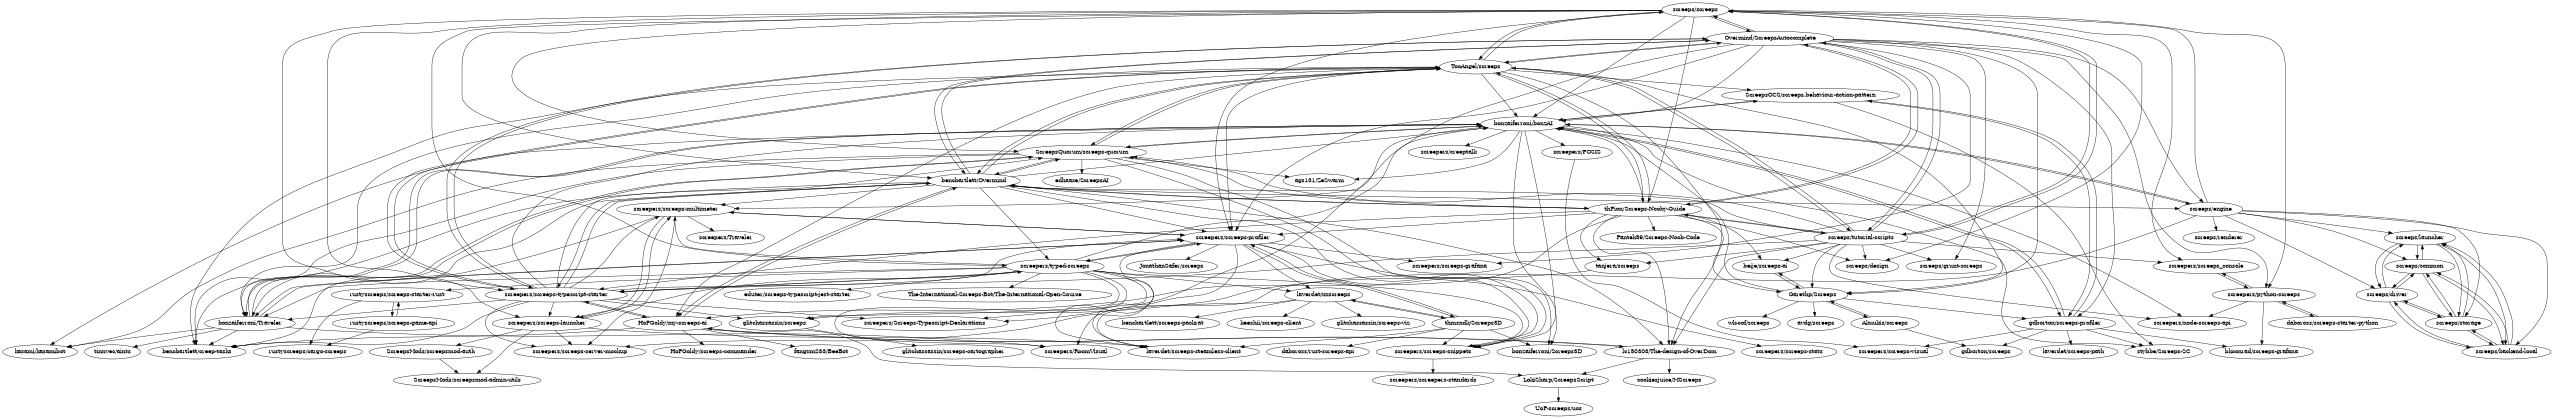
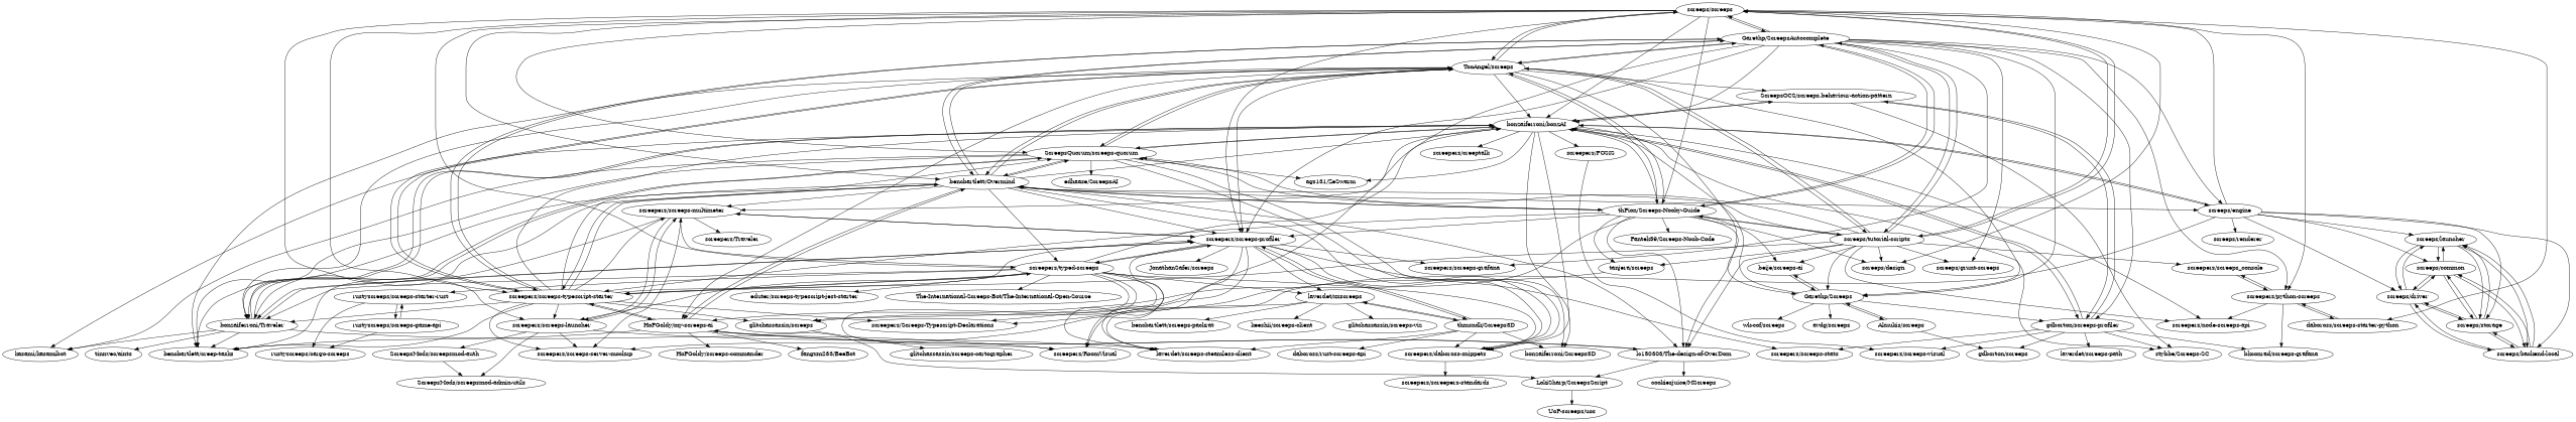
  digraph {
    "screeps/screeps" [l="-34.39,40.794"]
-   "Garethp/ScreepsAutocomplete" [l="-34.409,40.783" label="Overmind/ScreepsAutocomplete"]
+   "Garethp/ScreepsAutocomplete" [l="-34.409,40.783"]
    "TooAngel/screeps" [l="-34.398,40.773"]
    "bencbartlett/Overmind" [l="-34.412,40.762"]
    "screepers/screeps-typescript-starter" [l="-34.399,40.752"]
    "screeps/tutorial-scripts" [l="-34.369,40.782"]
    "screepers/typed-screeps" [l="-34.432,40.738"]
    "ScreepsQuorum/screeps-quorum" [l="-34.422,40.771"]
    "screepers/screeps-profiler" [l="-34.429,40.751"]
    "thPion/Screeps-Nooby-Guide" [l="-34.379,40.771"]
    "bonzaiferroni/bonzAI" [l="-34.43,40.783"]
    n12 [l="-34.345,40.781" label="screeps/design"]
    "screepers/python-screeps" [l="-34.365,40.818"]
    "screepers/screeps-launcher" [l="-34.402,40.726"]
    "daboross/screeps-starter-python" [l="-34.353,40.832"]
    "screeps/engine" [l="-34.464,40.788"]
    "Garethp/Screeps" [l="-34.399,40.814"]
    "gdborton/screeps-profiler" [l="-34.422,40.811"]
    "screeps/grunt-screeps" [l="-34.347,40.795"]
    "screepers/Screeps-Typescript-Declarations" [l="-34.398,40.738"]
    "screepers/screeps-grafana" [l="-34.446,40.774"]
    "lc150303/The-design-of-OverDom" [l="-34.363,40.757"]
    "HoPGoldy/my-screeps-ai" [l="-34.374,40.746"]
    "bencbartlett/creep-tasks" [l="-34.414,40.749"]
    "bonzaiferroni/Traveler" [l="-34.438,40.762"]
    "ScreepsOCS/screeps.behaviour-action-pattern" [l="-34.43,40.8"]
-   "screepers/screeps-snippets" [l="-34.448,40.752"]
+   "screepers/screeps-snippets" [l="-34.448,40.752" label="screepers/daboross-snippets"]
    "screepers/screeps-multimeter" [l="-34.416,40.738"]
    "glitchassassin/screeps" [l="-34.379,40.73"]
    "screepers/screeps-server-mockup" [l="-34.418,40.726"]
    "beije/screeps-ai" [l="-34.377,40.81"]
    "tanjera/screeps" [l="-34.349,40.755"]
    "screepers/node-screeps-api" [l="-34.365,40.803"]
    "screepers/screeps_console" [l="-34.339,40.813"]
    "screepers/RoomVisual" [l="-34.461,40.754"]
    "screeps/common" [l="-34.501,40.804"]
    "screeps/driver" [l="-34.49,40.807"]
    "screeps/backend-local" [l="-34.493,40.793"]
    "screeps/storage" [l="-34.486,40.799"]
    "screeps/launcher" [l="-34.504,40.796"]
    "screeps/renderer" [l="-34.497,40.779"]
    "eduter/screeps-typescript-jest-starter" [l="-34.464,40.722"]
    "laverdet/screeps-steamless-client" [l="-34.436,40.724"]
    "laverdet/xxscreeps" [l="-34.453,40.713"]
    "rustyscreeps/screeps-starter-rust" [l="-34.494,40.708"]
    "The-International-Screeps-Bot/The-International-Open-Source" [l="-34.434,40.703"]
    "kasami/kasamibot" [l="-34.461,40.774"]
    "ags131/ZeSwarm" [l="-34.446,40.789"]
    "edhaase/ScreepsAI" [l="-34.383,40.756"]
    "bonzaiferroni/Screeps3D" [l="-34.458,40.763"]
    "thmsndk/Screeps3D" [l="-34.456,40.734"]
    "screepers/screeps-stats" [l="-34.393,40.763"]
    "JonathanSafer/screeps" [l="-34.466,40.741"]
    "Pantek59/Screeps-Noob-Code" [l="-34.333,40.767"]
    "stybbe/Screeps-SC" [l="-34.445,40.809"]
    "screepers/POSIS" [l="-34.453,40.801"]
    "screepers/creeptalk" [l="-34.462,40.805"]
    "bkconrad/screeps-grafana" [l="-34.39,40.83"]
    "ScreepsMods/screepsmod-admin-utils" [l="-34.399,40.7"]
    "ScreepsMods/screepsmod-auth" [l="-34.385,40.699"]
    "Akuukis/screeps" [l="-34.405,40.839"]
    "avdg/screeps" [l="-34.387,40.849"]
    "wk-cof/screeps" [l="-34.418,40.833"]
    "screepers/screeps-visual" [l="-34.441,40.818"]
    "gdborton/screeps" [l="-34.428,40.843"]
    "laverdet/screeps-path" [l="-34.448,40.836"]
    "cookiesjuice/MScreeps" [l="-34.347,40.741"]
    "LokiSharp/ScreepsScript" [l="-34.338,40.742"]
    "HoPGoldy/screeps-commander" [l="-34.346,40.726"]
    "fangxm233/BeeBot" [l="-34.359,40.728"]
    "tinnvec/aints" [l="-34.48,40.761"]
    "screepers/screepers-standards" [l="-34.481,40.746"]
    "screepers/Traveler" [l="-34.414,40.711"]
    "glitchassassin/screeps-cartographer" [l="-34.362,40.71"]
    "bencbartlett/screeps-packrat" [l="-34.469,40.689"]
    "keeshii/screeps-client" [l="-34.452,40.685"]
    "glitchassassin/screeps-viz" [l="-34.47,40.7"]
    "rustyscreeps/screeps-game-api" [l="-34.52,40.701"]
    "rustyscreeps/cargo-screeps" [l="-34.509,40.691"]
    "daboross/rust-screeps-api" [l="-34.485,40.727"]
    "UoP-screeps/uos" [l="-34.315,40.733"]
    "screeps/screeps" -> "Garethp/ScreepsAutocomplete"
    "screeps/screeps" -> "TooAngel/screeps"
    "screeps/screeps" -> "bencbartlett/Overmind"
    "screeps/screeps" -> "screepers/screeps-typescript-starter"
    "screeps/screeps" -> "screeps/tutorial-scripts"
    "screeps/screeps" -> "screepers/typed-screeps"
    "screeps/screeps" -> "ScreepsQuorum/screeps-quorum"
    "screeps/screeps" -> "screepers/screeps-profiler"
    "screeps/screeps" -> "thPion/Screeps-Nooby-Guide"
    "screeps/screeps" -> "bonzaiferroni/bonzAI"
    "screeps/screeps" -> n12
    "screeps/screeps" -> "screepers/python-screeps"
    "screeps/screeps" -> "screepers/screeps-launcher"
-   "screeps/screeps" -> "screepers/screeps_console"
+   "screeps/screeps" -> "daboross/screeps-starter-python"
    "Garethp/ScreepsAutocomplete" -> "screeps/screeps"
    "Garethp/ScreepsAutocomplete" -> "TooAngel/screeps"
    "Garethp/ScreepsAutocomplete" -> "bencbartlett/Overmind"
    "Garethp/ScreepsAutocomplete" -> "screepers/screeps-typescript-starter"
    "Garethp/ScreepsAutocomplete" -> "screeps/tutorial-scripts"
    "Garethp/ScreepsAutocomplete" -> "screepers/screeps-profiler"
    "Garethp/ScreepsAutocomplete" -> "thPion/Screeps-Nooby-Guide"
    "Garethp/ScreepsAutocomplete" -> "bonzaiferroni/bonzAI"
    "Garethp/ScreepsAutocomplete" -> "screepers/python-screeps"
    "Garethp/ScreepsAutocomplete" -> "screeps/engine"
    "Garethp/ScreepsAutocomplete" -> "Garethp/Screeps"
    "Garethp/ScreepsAutocomplete" -> "gdborton/screeps-profiler"
    "Garethp/ScreepsAutocomplete" -> "screeps/grunt-screeps"
    "Garethp/ScreepsAutocomplete" -> "screepers/Screeps-Typescript-Declarations"
    "Garethp/ScreepsAutocomplete" -> "screepers/screeps-grafana"
    "TooAngel/screeps" -> "screeps/screeps"
    "TooAngel/screeps" -> "Garethp/ScreepsAutocomplete"
    "TooAngel/screeps" -> "bencbartlett/Overmind"
    "TooAngel/screeps" -> "screepers/screeps-typescript-starter"
    "TooAngel/screeps" -> "screeps/tutorial-scripts"
    "TooAngel/screeps" -> "ScreepsQuorum/screeps-quorum"
    "TooAngel/screeps" -> "screepers/screeps-profiler"
    "TooAngel/screeps" -> "thPion/Screeps-Nooby-Guide"
    "TooAngel/screeps" -> "bonzaiferroni/bonzAI"
    "TooAngel/screeps" -> "Garethp/Screeps"
    "TooAngel/screeps" -> "lc150303/The-design-of-OverDom"
    "TooAngel/screeps" -> "HoPGoldy/my-screeps-ai"
    "TooAngel/screeps" -> "bencbartlett/creep-tasks"
    "TooAngel/screeps" -> "bonzaiferroni/Traveler"
    "TooAngel/screeps" -> "ScreepsOCS/screeps.behaviour-action-pattern"
    "bencbartlett/Overmind" -> "Garethp/ScreepsAutocomplete"
    "bencbartlett/Overmind" -> "TooAngel/screeps"
    "bencbartlett/Overmind" -> "screepers/screeps-typescript-starter"
    "bencbartlett/Overmind" -> "screepers/typed-screeps"
    "bencbartlett/Overmind" -> "ScreepsQuorum/screeps-quorum"
    "bencbartlett/Overmind" -> "screepers/screeps-profiler"
    "bencbartlett/Overmind" -> "thPion/Screeps-Nooby-Guide"
    "bencbartlett/Overmind" -> "bonzaiferroni/bonzAI"
    "bencbartlett/Overmind" -> "screeps/engine"
    "bencbartlett/Overmind" -> "lc150303/The-design-of-OverDom"
    "bencbartlett/Overmind" -> "HoPGoldy/my-screeps-ai"
    "bencbartlett/Overmind" -> "bencbartlett/creep-tasks"
    "bencbartlett/Overmind" -> "bonzaiferroni/Traveler"
    "bencbartlett/Overmind" -> "screepers/screeps-snippets"
    "bencbartlett/Overmind" -> "screepers/screeps-multimeter"
    "screepers/screeps-typescript-starter" -> "Garethp/ScreepsAutocomplete"
    "screepers/screeps-typescript-starter" -> "TooAngel/screeps"
    "screepers/screeps-typescript-starter" -> "bencbartlett/Overmind"
    "screepers/screeps-typescript-starter" -> "screepers/typed-screeps"
    "screepers/screeps-typescript-starter" -> "ScreepsQuorum/screeps-quorum"
    "screepers/screeps-typescript-starter" -> "screepers/screeps-profiler"
    "screepers/screeps-typescript-starter" -> "bonzaiferroni/bonzAI"
    "screepers/screeps-typescript-starter" -> "screepers/screeps-launcher"
    "screepers/screeps-typescript-starter" -> "screepers/Screeps-Typescript-Declarations"
    "screepers/screeps-typescript-starter" -> "HoPGoldy/my-screeps-ai"
    "screepers/screeps-typescript-starter" -> "bencbartlett/creep-tasks"
    "screepers/screeps-typescript-starter" -> "bonzaiferroni/Traveler"
    "screepers/screeps-typescript-starter" -> "screepers/screeps-multimeter"
    "screepers/screeps-typescript-starter" -> "glitchassassin/screeps"
    "screepers/screeps-typescript-starter" -> "screepers/screeps-server-mockup"
    "screeps/tutorial-scripts" -> "screeps/screeps"
    "screeps/tutorial-scripts" -> "Garethp/ScreepsAutocomplete"
    "screeps/tutorial-scripts" -> "TooAngel/screeps"
    "screeps/tutorial-scripts" -> "bencbartlett/Overmind"
    "screeps/tutorial-scripts" -> "screepers/screeps-typescript-starter"
    "screeps/tutorial-scripts" -> "ScreepsQuorum/screeps-quorum"
    "screeps/tutorial-scripts" -> "thPion/Screeps-Nooby-Guide"
    "screeps/tutorial-scripts" -> n12
    "screeps/tutorial-scripts" -> "Garethp/Screeps"
    "screeps/tutorial-scripts" -> "screeps/grunt-screeps"
    "screeps/tutorial-scripts" -> "lc150303/The-design-of-OverDom"
    "screeps/tutorial-scripts" -> "beije/screeps-ai"
    "screeps/tutorial-scripts" -> "tanjera/screeps"
    "screeps/tutorial-scripts" -> "screepers/node-screeps-api"
    "screeps/tutorial-scripts" -> "screepers/screeps_console"
    "screepers/typed-screeps" -> "screepers/screeps-typescript-starter"
    "screepers/typed-screeps" -> "screepers/screeps-profiler"
    "screepers/typed-screeps" -> "bonzaiferroni/bonzAI"
    "screepers/typed-screeps" -> "screepers/screeps-launcher"
    "screepers/typed-screeps" -> "screepers/Screeps-Typescript-Declarations"
    "screepers/typed-screeps" -> "bonzaiferroni/Traveler"
    "screepers/typed-screeps" -> "screepers/screeps-snippets"
    "screepers/typed-screeps" -> "screepers/screeps-multimeter"
    "screepers/typed-screeps" -> "glitchassassin/screeps"
    "screepers/typed-screeps" -> "screepers/RoomVisual"
    "screepers/typed-screeps" -> "eduter/screeps-typescript-jest-starter"
    "screepers/typed-screeps" -> "laverdet/screeps-steamless-client"
    "screepers/typed-screeps" -> "laverdet/xxscreeps"
    "screepers/typed-screeps" -> "rustyscreeps/screeps-starter-rust"
    "screepers/typed-screeps" -> "The-International-Screeps-Bot/The-International-Open-Source"
    "ScreepsQuorum/screeps-quorum" -> "TooAngel/screeps"
    "ScreepsQuorum/screeps-quorum" -> "bencbartlett/Overmind"
    "ScreepsQuorum/screeps-quorum" -> "bonzaiferroni/bonzAI"
    "ScreepsQuorum/screeps-quorum" -> "bencbartlett/creep-tasks"
    "ScreepsQuorum/screeps-quorum" -> "bonzaiferroni/Traveler"
    "ScreepsQuorum/screeps-quorum" -> "screepers/screeps-snippets"
    "ScreepsQuorum/screeps-quorum" -> "kasami/kasamibot"
    "ScreepsQuorum/screeps-quorum" -> "ags131/ZeSwarm"
    "ScreepsQuorum/screeps-quorum" -> "edhaase/ScreepsAI"
    "ScreepsQuorum/screeps-quorum" -> "bonzaiferroni/Screeps3D"
    "screepers/screeps-profiler" -> "screepers/typed-screeps"
    "screepers/screeps-profiler" -> "screepers/screeps-grafana"
    "screepers/screeps-profiler" -> "bonzaiferroni/Traveler"
    "screepers/screeps-profiler" -> "screepers/screeps-snippets"
    "screepers/screeps-profiler" -> "screepers/screeps-multimeter"
    "screepers/screeps-profiler" -> "screepers/screeps-server-mockup"
+   "screepers/screeps-profiler" -> "screepers/RoomVisual"
    "screepers/screeps-profiler" -> "laverdet/screeps-steamless-client"
    "screepers/screeps-profiler" -> "laverdet/xxscreeps"
    "screepers/screeps-profiler" -> "thmsndk/Screeps3D"
    "screepers/screeps-profiler" -> "screepers/screeps-stats"
    "screepers/screeps-profiler" -> "JonathanSafer/screeps"
    "thPion/Screeps-Nooby-Guide" -> "Garethp/ScreepsAutocomplete"
    "thPion/Screeps-Nooby-Guide" -> "TooAngel/screeps"
    "thPion/Screeps-Nooby-Guide" -> "bencbartlett/Overmind"
    "thPion/Screeps-Nooby-Guide" -> "screepers/screeps-typescript-starter"
    "thPion/Screeps-Nooby-Guide" -> "screeps/tutorial-scripts"
    "thPion/Screeps-Nooby-Guide" -> "ScreepsQuorum/screeps-quorum"
    "thPion/Screeps-Nooby-Guide" -> "screepers/screeps-profiler"
    "thPion/Screeps-Nooby-Guide" -> "bonzaiferroni/bonzAI"
    "thPion/Screeps-Nooby-Guide" -> n12
    "thPion/Screeps-Nooby-Guide" -> "Garethp/Screeps"
    "thPion/Screeps-Nooby-Guide" -> "lc150303/The-design-of-OverDom"
    "thPion/Screeps-Nooby-Guide" -> "HoPGoldy/my-screeps-ai"
    "thPion/Screeps-Nooby-Guide" -> "beije/screeps-ai"
    "thPion/Screeps-Nooby-Guide" -> "tanjera/screeps"
    "thPion/Screeps-Nooby-Guide" -> "Pantek59/Screeps-Noob-Code"
    "bonzaiferroni/bonzAI" -> "ScreepsQuorum/screeps-quorum"
    "bonzaiferroni/bonzAI" -> "screeps/engine"
    "bonzaiferroni/bonzAI" -> "gdborton/screeps-profiler"
    "bonzaiferroni/bonzAI" -> "bonzaiferroni/Traveler"
    "bonzaiferroni/bonzAI" -> "ScreepsOCS/screeps.behaviour-action-pattern"
    "bonzaiferroni/bonzAI" -> "screepers/screeps-snippets"
    "bonzaiferroni/bonzAI" -> "screepers/screeps-multimeter"
    "bonzaiferroni/bonzAI" -> "screepers/node-screeps-api"
    "bonzaiferroni/bonzAI" -> "kasami/kasamibot"
    "bonzaiferroni/bonzAI" -> "ags131/ZeSwarm"
    "bonzaiferroni/bonzAI" -> "bonzaiferroni/Screeps3D"
    "bonzaiferroni/bonzAI" -> "stybbe/Screeps-SC"
    "bonzaiferroni/bonzAI" -> "screepers/POSIS"
    "bonzaiferroni/bonzAI" -> "screepers/creeptalk"
    "screepers/python-screeps" -> "daboross/screeps-starter-python"
    "screepers/python-screeps" -> "screepers/node-screeps-api"
    "screepers/python-screeps" -> "screepers/screeps_console"
    "screepers/python-screeps" -> "bkconrad/screeps-grafana"
    "screepers/screeps-launcher" -> "screepers/screeps-multimeter"
    "screepers/screeps-launcher" -> "screepers/screeps-server-mockup"
    "screepers/screeps-launcher" -> "laverdet/screeps-steamless-client"
    "screepers/screeps-launcher" -> "ScreepsMods/screepsmod-admin-utils"
    "screepers/screeps-launcher" -> "ScreepsMods/screepsmod-auth"
    "daboross/screeps-starter-python" -> "screepers/python-screeps"
    "screeps/engine" -> "screeps/screeps"
    "screeps/engine" -> "bonzaiferroni/bonzAI"
    "screeps/engine" -> "screepers/RoomVisual"
    "screeps/engine" -> "screeps/common"
    "screeps/engine" -> "screeps/driver"
    "screeps/engine" -> "screeps/backend-local"
    "screeps/engine" -> "screeps/storage"
    "screeps/engine" -> "screeps/launcher"
    "screeps/engine" -> "screeps/renderer"
    "Garethp/Screeps" -> "bonzaiferroni/bonzAI"
    "Garethp/Screeps" -> "gdborton/screeps-profiler"
    "Garethp/Screeps" -> "beije/screeps-ai"
    "Garethp/Screeps" -> "Akuukis/screeps"
    "Garethp/Screeps" -> "avdg/screeps"
    "Garethp/Screeps" -> "wk-cof/screeps"
    "gdborton/screeps-profiler" -> "bonzaiferroni/bonzAI"
    "gdborton/screeps-profiler" -> "ScreepsOCS/screeps.behaviour-action-pattern"
+   "gdborton/screeps-profiler" -> "screepers/screeps-stats"
    "gdborton/screeps-profiler" -> "stybbe/Screeps-SC"
    "gdborton/screeps-profiler" -> "bkconrad/screeps-grafana"
    "gdborton/screeps-profiler" -> "screepers/screeps-visual"
    "gdborton/screeps-profiler" -> "gdborton/screeps"
    "gdborton/screeps-profiler" -> "laverdet/screeps-path"
    "lc150303/The-design-of-OverDom" -> "HoPGoldy/my-screeps-ai"
    "lc150303/The-design-of-OverDom" -> "cookiesjuice/MScreeps"
    "lc150303/The-design-of-OverDom" -> "LokiSharp/ScreepsScript"
    "HoPGoldy/my-screeps-ai" -> "bencbartlett/Overmind"
    "HoPGoldy/my-screeps-ai" -> "screepers/screeps-typescript-starter"
    "HoPGoldy/my-screeps-ai" -> "lc150303/The-design-of-OverDom"
    "HoPGoldy/my-screeps-ai" -> "bencbartlett/creep-tasks"
    "HoPGoldy/my-screeps-ai" -> "LokiSharp/ScreepsScript"
    "HoPGoldy/my-screeps-ai" -> "HoPGoldy/screeps-commander"
    "HoPGoldy/my-screeps-ai" -> "fangxm233/BeeBot"
    "bonzaiferroni/Traveler" -> "ScreepsQuorum/screeps-quorum"
    "bonzaiferroni/Traveler" -> "screepers/screeps-profiler"
    "bonzaiferroni/Traveler" -> "bonzaiferroni/bonzAI"
    "bonzaiferroni/Traveler" -> "bencbartlett/creep-tasks"
    "bonzaiferroni/Traveler" -> "screepers/RoomVisual"
    "bonzaiferroni/Traveler" -> "kasami/kasamibot"
    "bonzaiferroni/Traveler" -> "tinnvec/aints"
    "ScreepsOCS/screeps.behaviour-action-pattern" -> "bonzaiferroni/bonzAI"
    "ScreepsOCS/screeps.behaviour-action-pattern" -> "gdborton/screeps-profiler"
    "ScreepsOCS/screeps.behaviour-action-pattern" -> "stybbe/Screeps-SC"
    "screepers/screeps-snippets" -> "screepers/screepers-standards"
    "screepers/screeps-multimeter" -> "screepers/screeps-profiler"
    "screepers/screeps-multimeter" -> "screepers/screeps-launcher"
    "screepers/screeps-multimeter" -> "bencbartlett/creep-tasks"
    "screepers/screeps-multimeter" -> "screepers/screeps-server-mockup"
    "screepers/screeps-multimeter" -> "screepers/Traveler"
    "glitchassassin/screeps" -> "glitchassassin/screeps-cartographer"
    "beije/screeps-ai" -> "Garethp/Screeps"
    "tanjera/screeps" -> "glitchassassin/screeps"
    "screepers/screeps_console" -> "screepers/python-screeps"
    "screeps/common" -> "screeps/driver"
    "screeps/common" -> "screeps/backend-local"
    "screeps/common" -> "screeps/storage"
    "screeps/common" -> "screeps/launcher"
    "screeps/driver" -> "screeps/common"
    "screeps/driver" -> "screeps/backend-local"
    "screeps/driver" -> "screeps/storage"
    "screeps/driver" -> "screeps/launcher"
    "screeps/backend-local" -> "screeps/common"
    "screeps/backend-local" -> "screeps/driver"
    "screeps/backend-local" -> "screeps/storage"
    "screeps/backend-local" -> "screeps/launcher"
    "screeps/storage" -> "screeps/common"
    "screeps/storage" -> "screeps/driver"
    "screeps/storage" -> "screeps/backend-local"
    "screeps/storage" -> "screeps/launcher"
    "screeps/launcher" -> "screeps/common"
    "screeps/launcher" -> "screeps/driver"
    "screeps/launcher" -> "screeps/backend-local"
    "screeps/launcher" -> "screeps/storage"
    "laverdet/xxscreeps" -> "laverdet/screeps-steamless-client"
    "laverdet/xxscreeps" -> "thmsndk/Screeps3D"
    "laverdet/xxscreeps" -> "bencbartlett/screeps-packrat"
    "laverdet/xxscreeps" -> "keeshii/screeps-client"
    "laverdet/xxscreeps" -> "glitchassassin/screeps-viz"
    "rustyscreeps/screeps-starter-rust" -> "rustyscreeps/screeps-game-api"
    "rustyscreeps/screeps-starter-rust" -> "rustyscreeps/cargo-screeps"
    "thmsndk/Screeps3D" -> "screepers/screeps-profiler"
    "thmsndk/Screeps3D" -> "screepers/screeps-snippets"
    "thmsndk/Screeps3D" -> "laverdet/screeps-steamless-client"
    "thmsndk/Screeps3D" -> "laverdet/xxscreeps"
    "thmsndk/Screeps3D" -> "bonzaiferroni/Screeps3D"
    "thmsndk/Screeps3D" -> "daboross/rust-screeps-api"
    "screepers/POSIS" -> "screepers/screeps-visual"
    "ScreepsMods/screepsmod-auth" -> "ScreepsMods/screepsmod-admin-utils"
    "Akuukis/screeps" -> "Garethp/Screeps"
    "Akuukis/screeps" -> "gdborton/screeps"
    "LokiSharp/ScreepsScript" -> "UoP-screeps/uos"
    "rustyscreeps/screeps-game-api" -> "rustyscreeps/screeps-starter-rust"
    "rustyscreeps/screeps-game-api" -> "rustyscreeps/cargo-screeps"
  }
